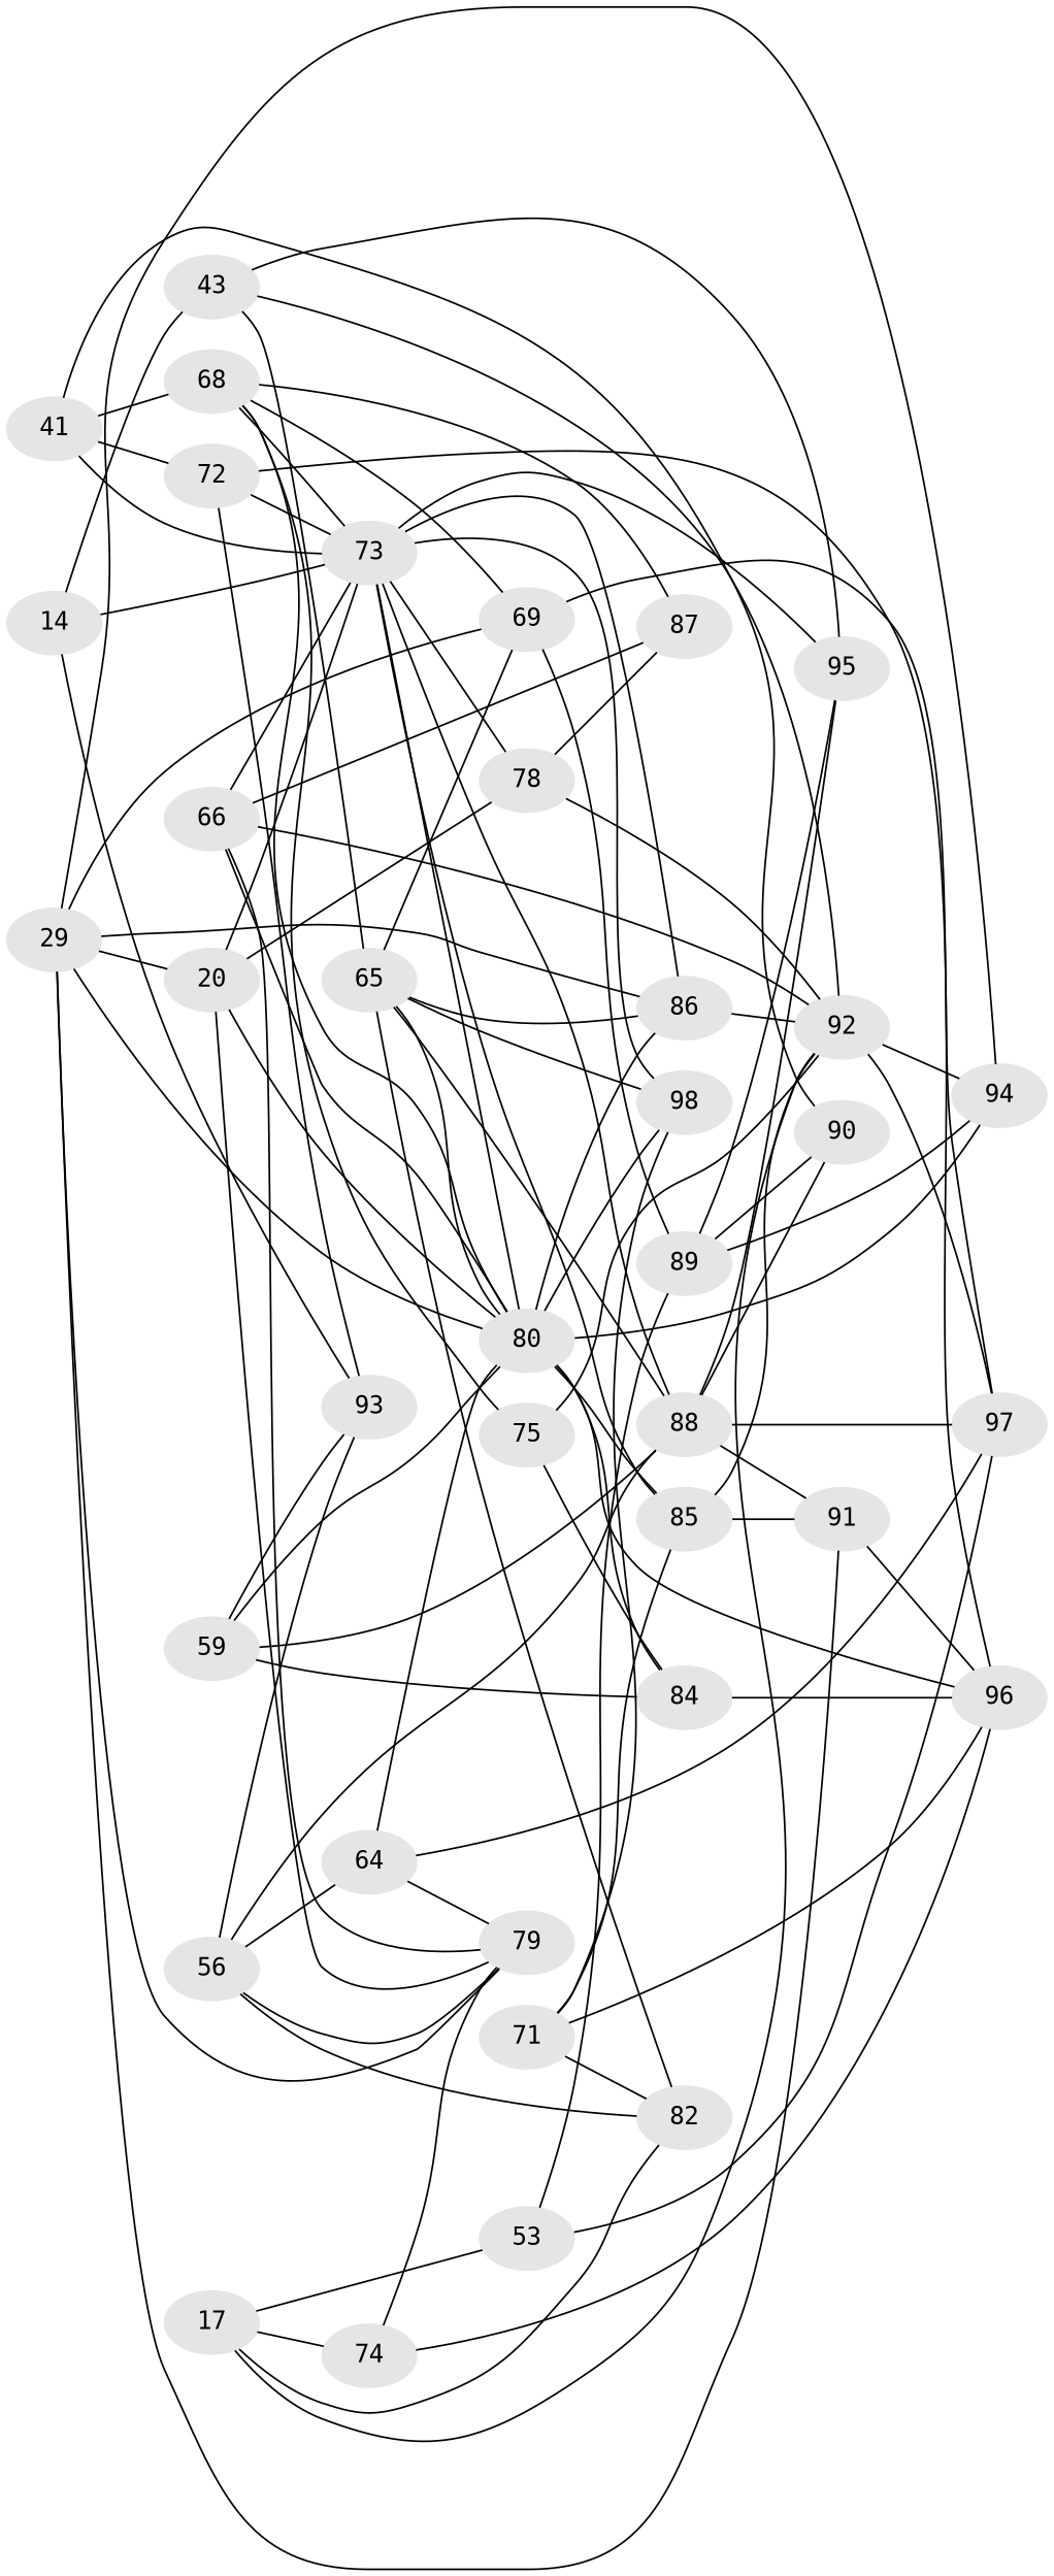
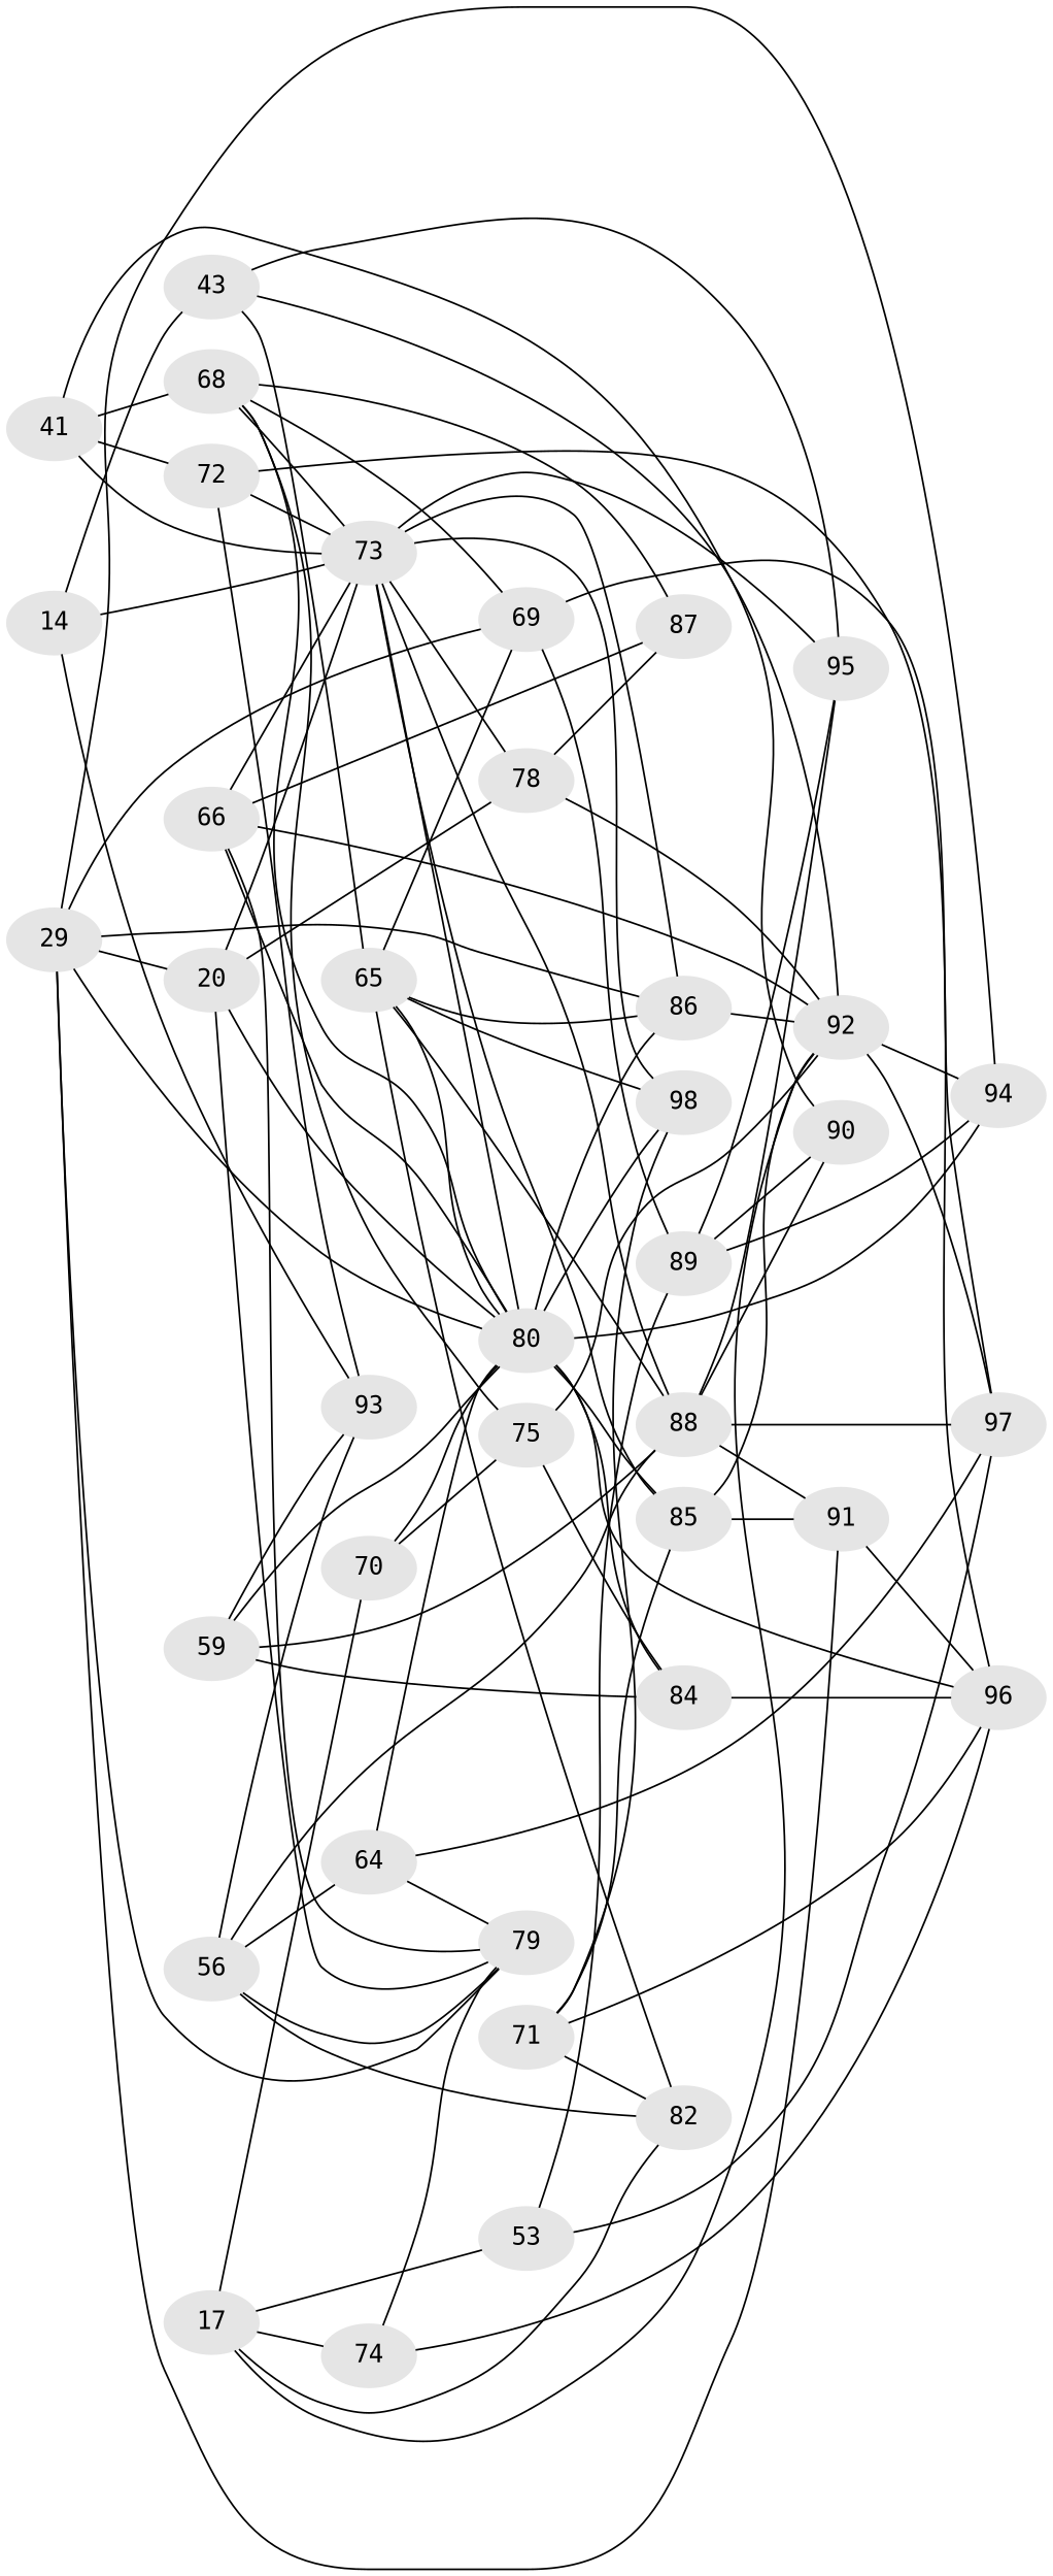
  graph {
    fontname="DejaVu Sans Mono"
    rankdir=LR
    node [color=gray90 fontname="DejaVu Sans Mono" style=filled]
    edge [fontname="DejaVu Sans Mono"]
    14 [super="+9"]
    43
    73 [super="+1+18+24+62"]
    93 [super="+49"]
    92 [super="+28+83"]
    65 [super="+3+38"]
    95 [super="+81"]
    80 [super="+48+52+51"]
    86 [super="+16+45"]
    78 [super="+11"]
    88 [super="+36+67+60"]
    98 [super="+61"]
    85 [super="+63"]
    17 [super="+10"]
    53
+   70
    74
    82
    89 [super="+12"]
    97 [super="+4+76"]
    75
    79 [super="+57"]
    96 [super="+6+58"]
    94
    29 [super="+26"]
    n26 [label=20 super="+8"]
    69 [super="+31"]
    91
    84 [super="+77"]
    87
    41 [super="+2"]
    68 [super="+44+47"]
    72 [super="+20"]
    90
    59 [super="+21"]
    56 [super="+37"]
    64 [super="+55"]
    66 [super="+7+15"]
    71 [super="+13"]
    14 -- 43
    14 -- 73 [weight=3]
    14 -- 93 [weight=2]
    43 -- 92
    43 -- 65
    43 -- 95
    73 -- 95 [weight=2]
    73 -- 80
    73 -- 86 [weight=3]
    73 -- 78 [weight=2]
    73 -- 88 [weight=2]
    73 -- 98
    73 -- 85
    92 -- 97 [weight=2]
    92 -- 94
    65 -- 80
    65 -- 86
    65 -- 88
    65 -- 98 [weight=2]
    65 -- 82
    65 -- 69
    80 -- 86
    80 -- 98
    80 -- 85
    80 -- 96 [weight=2]
    80 -- 94
    80 -- 84
    86 -- 92 [weight=4]
    78 -- 92
    78 -- 87
    88 -- 95
    88 -- 97 [weight=2]
    88 -- 91
    88 -- 90
    85 -- 92 [weight=2]
    85 -- 91
    17 -- 92
    17 -- 53
+   17 -- 70 [weight=2]
    17 -- 74
    17 -- 82
    53 -- 89
    53 -- 97
+   70 -- 80
+   70 -- 75
    74 -- 79
    74 -- 96 [weight=2]
    89 -- 95 [weight=2]
    89 -- 94
    89 -- 90
    75 -- 92
    75 -- 84
    29 -- 80
    29 -- 86
    29 -- 79
    29 -- 94
    29 -- n26
    29 -- 69 [weight=2]
    29 -- 91
    n26 -- 73
    n26 -- 80
    n26 -- 78 [weight=2]
    n26 -- 79
    69 -- 89
    69 -- 97
    91 -- 96
    84 -- 96 [weight=2]
    41 -- 73
    41 -- 68
    41 -- 72 [weight=2]
    41 -- 90 [weight=2]
    68 -- 73 [weight=2]
    68 -- 80
    68 -- 75
    68 -- 69
    68 -- 87 [weight=2]
    72 -- 73
    72 -- 93 [weight=2]
    72 -- 96
    59 -- 93
    59 -- 80
    59 -- 88
    59 -- 84 [weight=2]
    56 -- 93
    56 -- 88
    56 -- 82
    56 -- 79 [weight=2]
    56 -- 64
    64 -- 80 [weight=2]
    64 -- 97 [weight=2]
    64 -- 79
    66 -- 73 [weight=2]
    66 -- 92
    66 -- 80 [weight=2]
    66 -- 79 [weight=2]
    66 -- 87
    71 -- 98 [weight=2]
    71 -- 85
    71 -- 82
    71 -- 96 [weight=2]
  }
